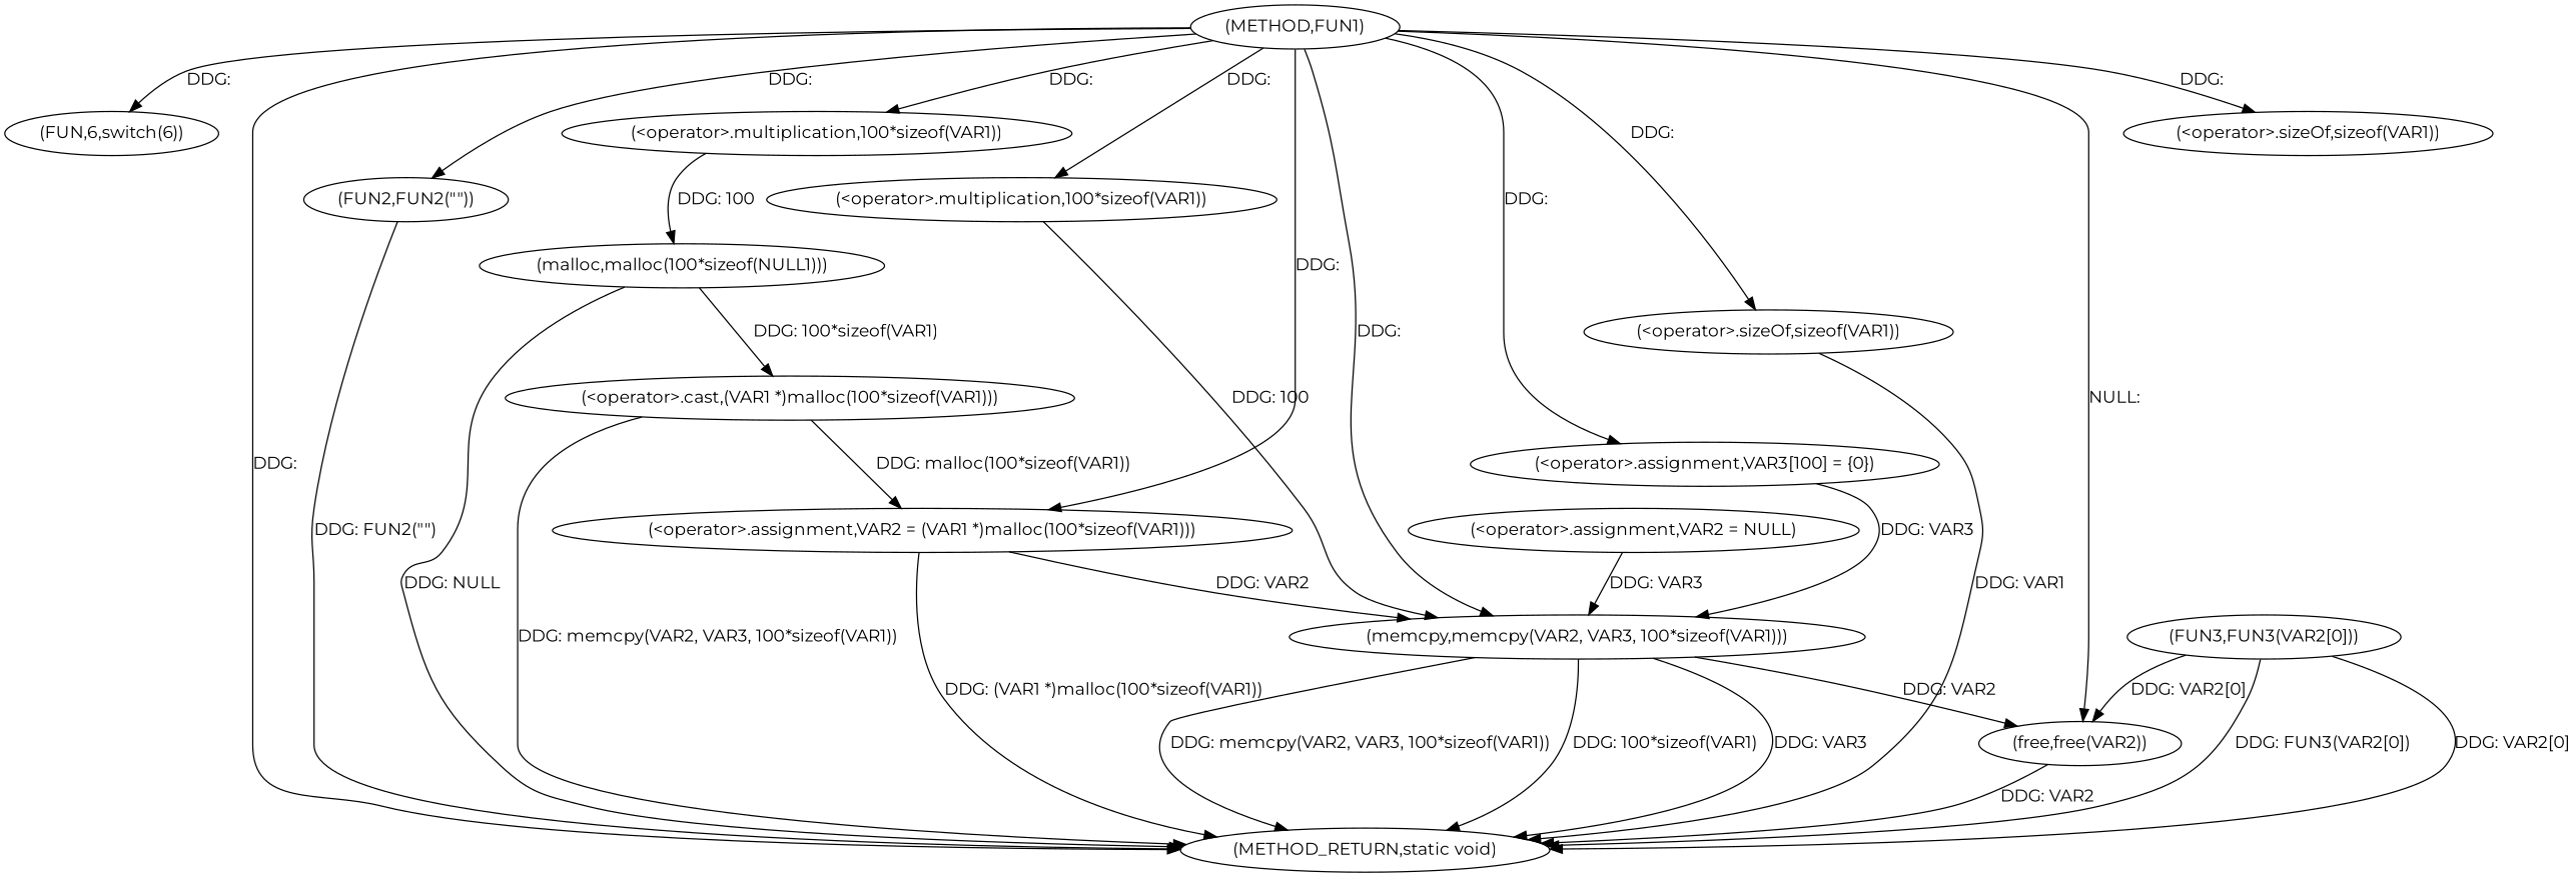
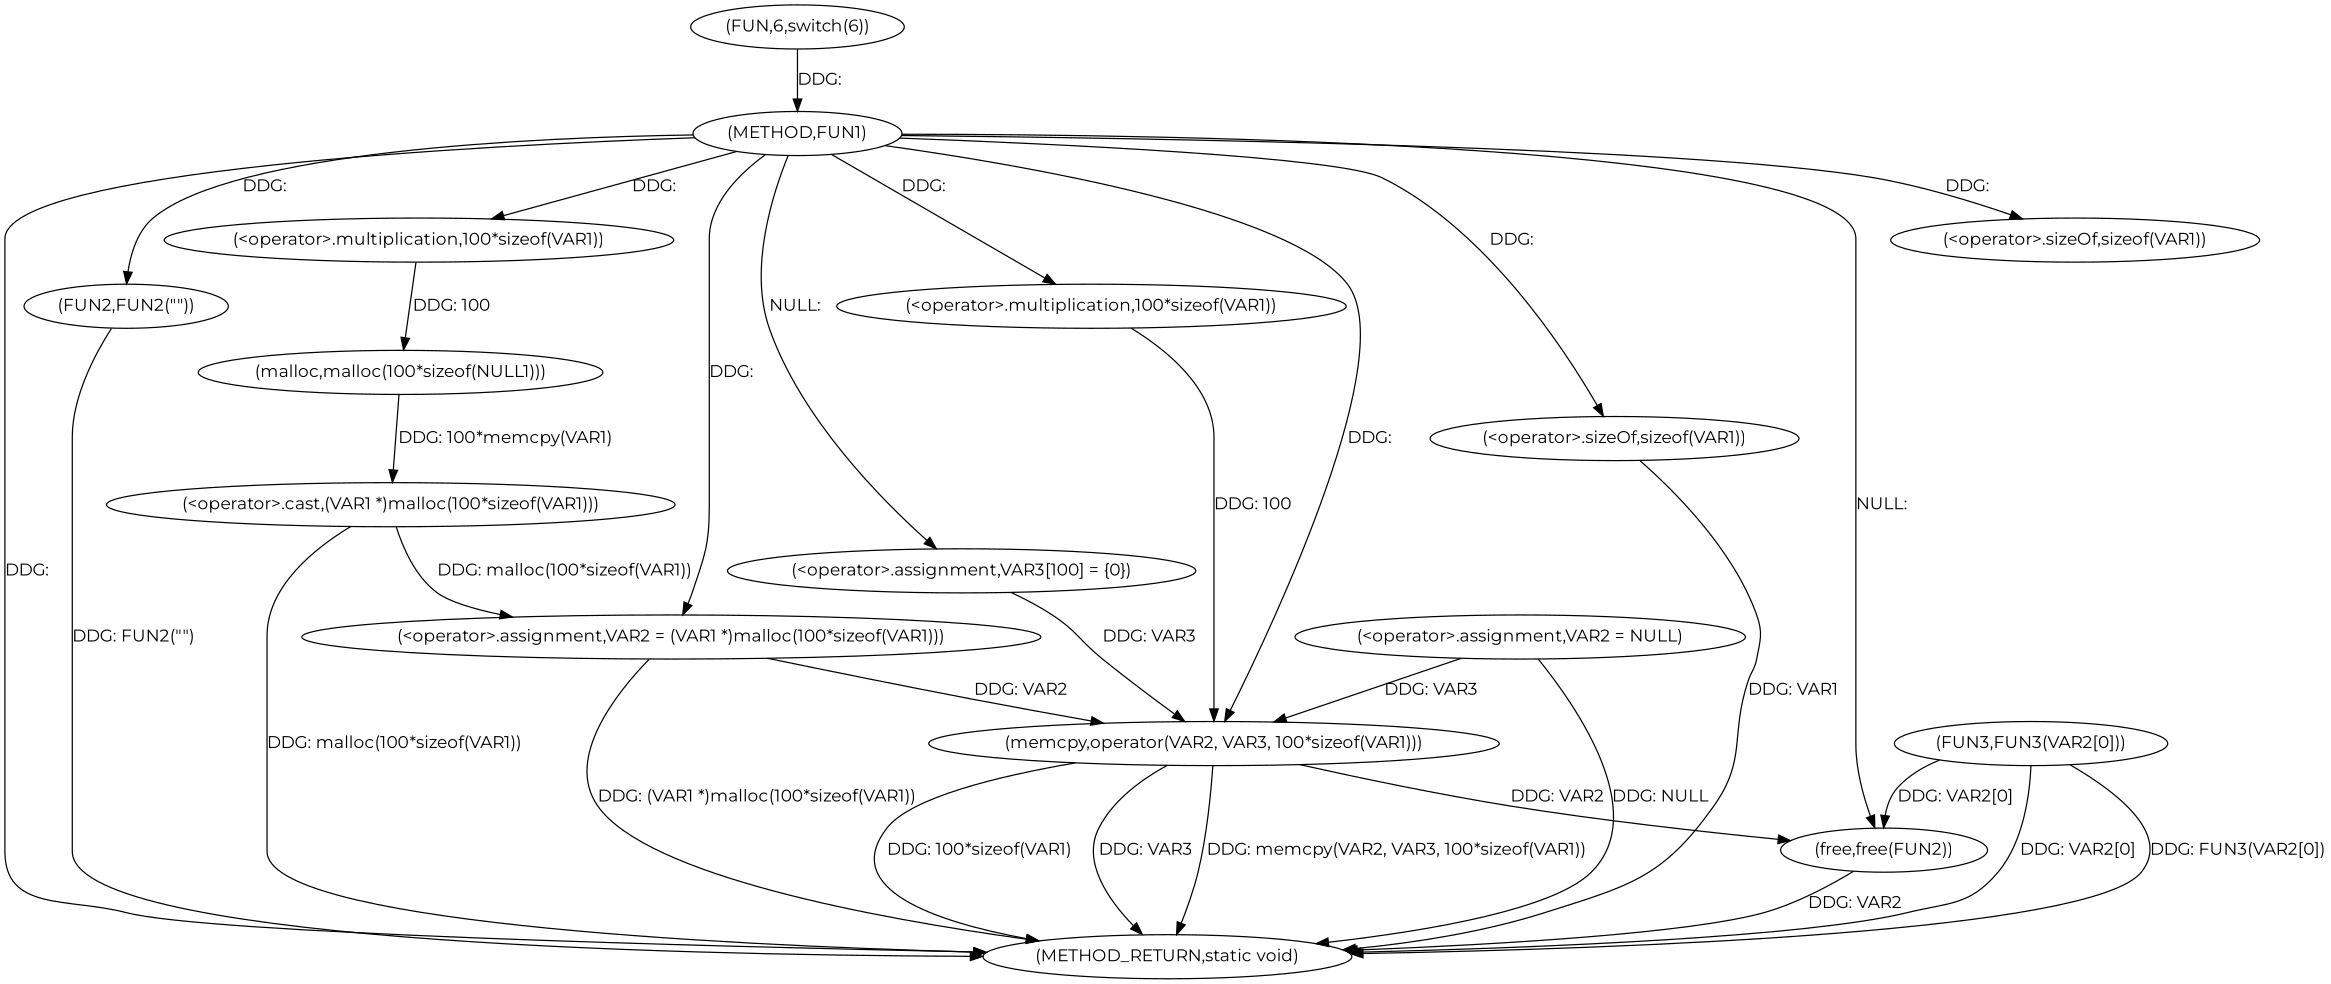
  digraph {
    fontname=Montserrat
    node [fontname=Montserrat]
    edge [fontname=Montserrat]
    n1 [label="(METHOD,FUN1)"]
    n2 [label="(FUN,6,switch(6))"]
    n3 [label="(<operator>.assignment,VAR2 = (VAR1 *)malloc(100*sizeof(VAR1)))"]
    n4 [label="(<operator>.multiplication,100*sizeof(VAR1))"]
    n5 [label="(<operator>.sizeOf,sizeof(VAR1))"]
    n6 [label="(FUN2,FUN2(\"\"))"]
    n7 [label="(<operator>.assignment,VAR3[100] = {0})"]
-   n8 [label="(memcpy,memcpy(VAR2, VAR3, 100*sizeof(VAR1)))"]
+   n8 [label="(memcpy,operator(VAR2, VAR3, 100*sizeof(VAR1)))"]
    n9 [label="(<operator>.multiplication,100*sizeof(VAR1))"]
    n10 [label="(<operator>.sizeOf,sizeof(VAR1))"]
-   n11 [label="(free,free(VAR2))"]
+   n11 [label="(free,free(FUN2))"]
    n12 [label="(METHOD_RETURN,static void)"]
    n13 [label="(<operator>.assignment,VAR2 = NULL)"]
    n14 [label="(malloc,malloc(100*sizeof(NULL1)))"]
    n15 [label="(<operator>.cast,(VAR1 *)malloc(100*sizeof(VAR1)))"]
    n16 [label="(FUN3,FUN3(VAR2[0]))"]
-   n1 -> n2 [label="DDG: "]
+   n2 -> n1 [label="DDG: "]
    n1 -> n3 [label="DDG: "]
    n1 -> n4 [label="DDG: "]
    n1 -> n5 [label="DDG: "]
    n1 -> n6 [label="DDG: "]
-   n1 -> n7 [label="DDG: "]
+   n1 -> n7 [label="NULL: "]
    n1 -> n8 [label="DDG: "]
    n1 -> n9 [label="DDG: "]
    n1 -> n10 [label="DDG: "]
    n1 -> n11 [label="NULL: "]
    n1 -> n12 [label="DDG: "]
    n3 -> n8 [label="DDG: VAR2"]
    n3 -> n12 [label="DDG: (VAR1 *)malloc(100*sizeof(VAR1))"]
    n4 -> n14 [label="DDG: 100"]
    n6 -> n12 [label="DDG: FUN2(\"\")"]
    n7 -> n8 [label="DDG: VAR3"]
    n8 -> n11 [label="DDG: VAR2"]
    n8 -> n12 [label="DDG: memcpy(VAR2, VAR3, 100*sizeof(VAR1))"]
    n8 -> n12 [label="DDG: 100*sizeof(VAR1)"]
    n8 -> n12 [label="DDG: VAR3"]
    n9 -> n8 [label="DDG: 100"]
    n10 -> n12 [label="DDG: VAR1"]
    n11 -> n12 [label="DDG: VAR2"]
    n13 -> n8 [label="DDG: VAR3"]
-   n14 -> n12 [label="DDG: NULL"]
-   n14 -> n15 [label="DDG: 100*sizeof(VAR1)"]
+   n13 -> n12 [label="DDG: NULL"]
+   n14 -> n15 [label="DDG: 100*memcpy(VAR1)"]
    n15 -> n3 [label="DDG: malloc(100*sizeof(VAR1))"]
-   n15 -> n12 [label="DDG: memcpy(VAR2, VAR3, 100*sizeof(VAR1))"]
+   n15 -> n12 [label="DDG: malloc(100*sizeof(VAR1))"]
    n16 -> n11 [label="DDG: VAR2[0]"]
    n16 -> n12 [label="DDG: VAR2[0]"]
    n16 -> n12 [label="DDG: FUN3(VAR2[0])"]
  }
